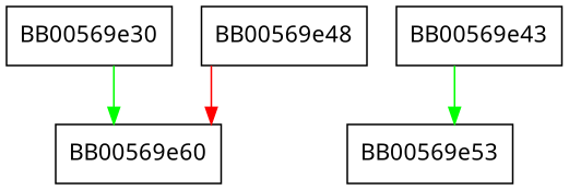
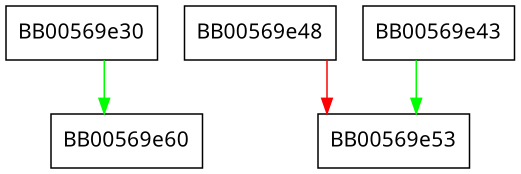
  digraph {
    fontname="Noto Sans"
    splines=ortho
    node [fontname="Noto Sans" shape=box]
    edge [color=green fontname="Noto Sans"]
    BB00569e30
    BB00569e60
    BB00569e43
    BB00569e53
    BB00569e48
    BB00569e30 -> BB00569e60
    BB00569e43 -> BB00569e53
-   BB00569e48 -> BB00569e60 [color=red]
+   BB00569e48 -> BB00569e53 [color=red]
  }
